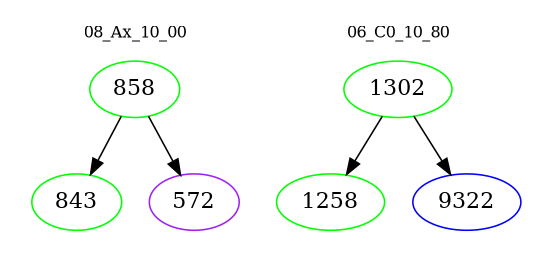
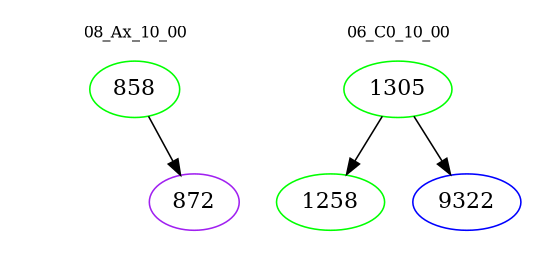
  digraph {
    node [color=green]
    edge [color=black]
    n1 [label=858]
-   n2 [label=843]
-   n3 [color=purple label=572]
-   n4 [label=1302]
+   n3 [color=purple label=872]
+   n4 [label=1305]
    n5 [label=1258]
    n6 [color=blue label=9322]
    subgraph cluster_1 {
      color=white
      fontsize=10
      label="08_Ax_10_00"
      n1
-     n2
      n3
    }
    subgraph cluster_2 {
      color=white
      fontsize=10
-     label="06_C0_10_80"
+     label="06_C0_10_00"
      n4
      n5
      n6
    }
-   n1 -> n2
    n1 -> n3
    n4 -> n5
    n4 -> n6
  }
